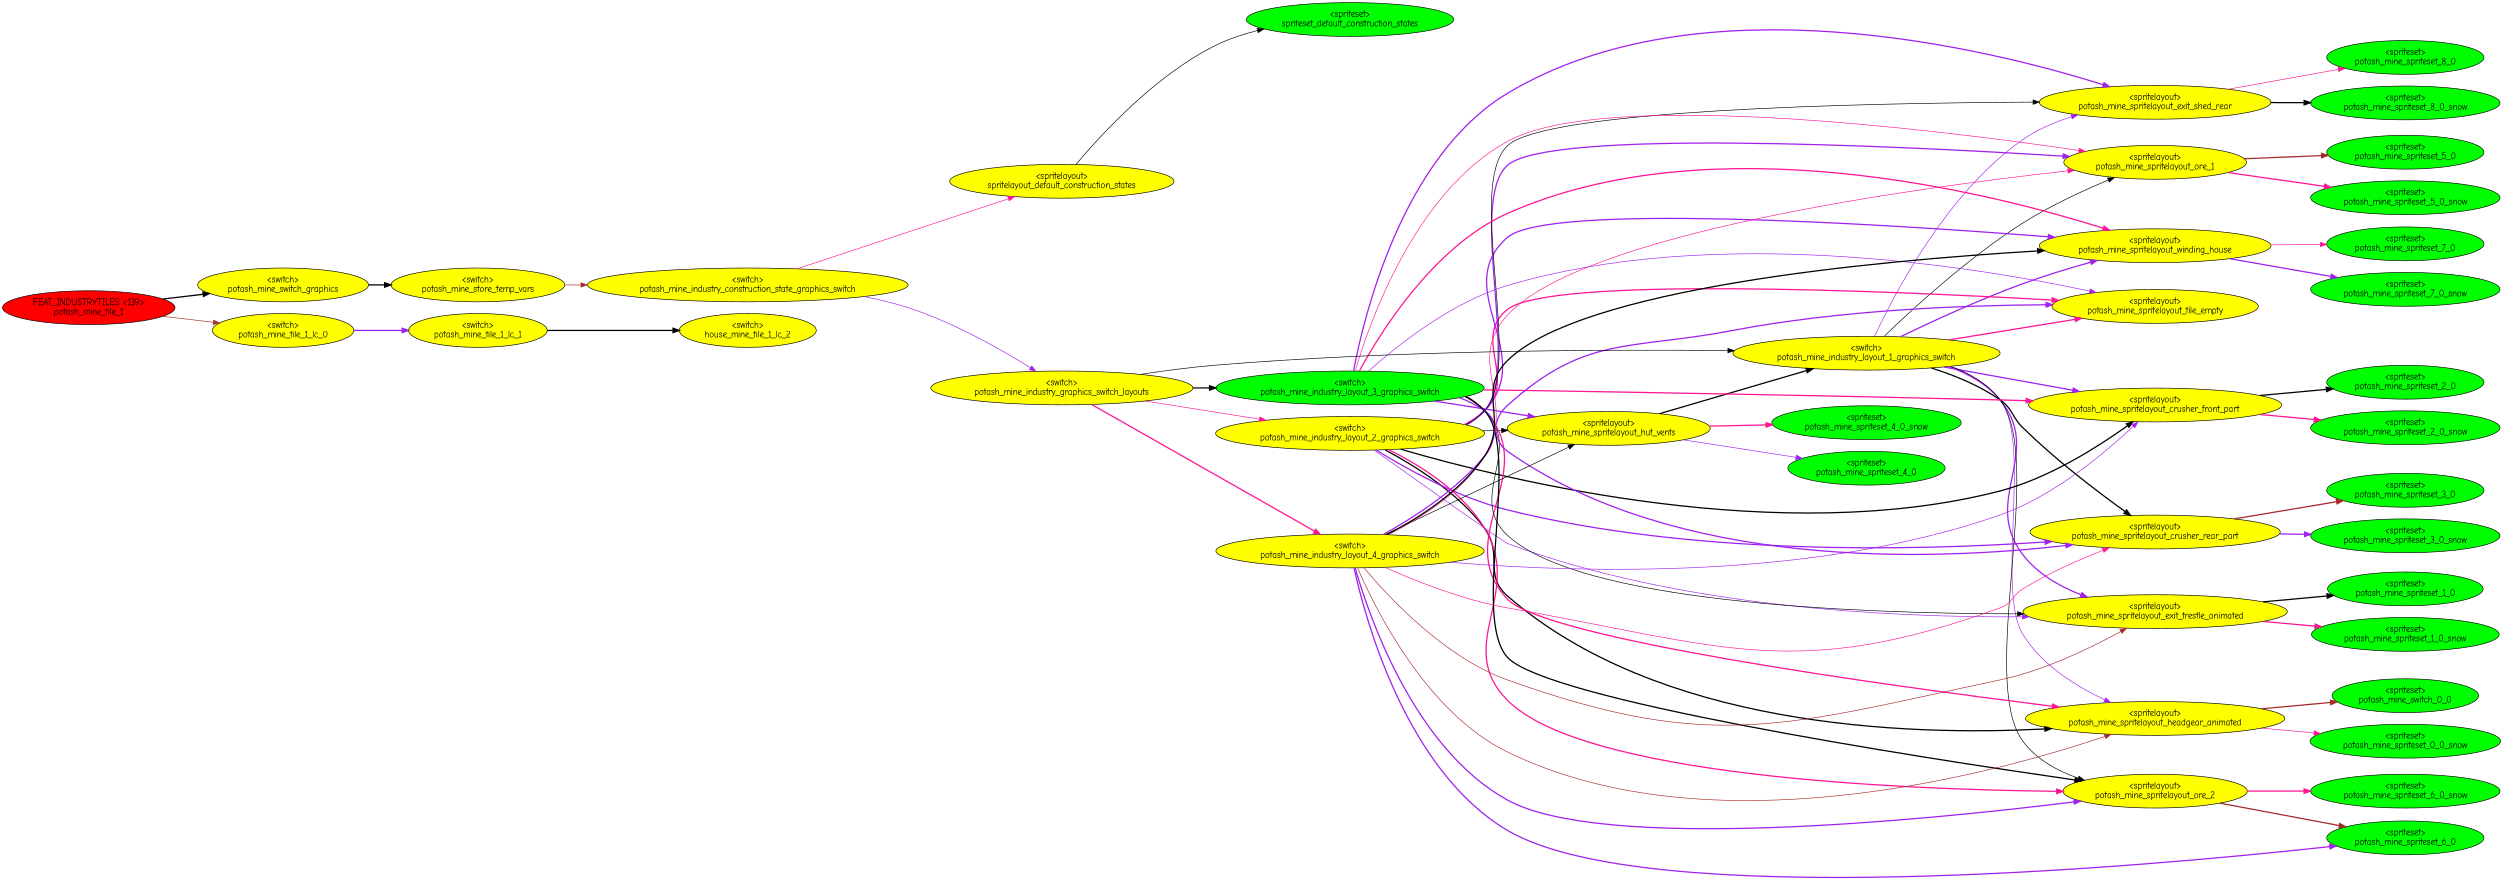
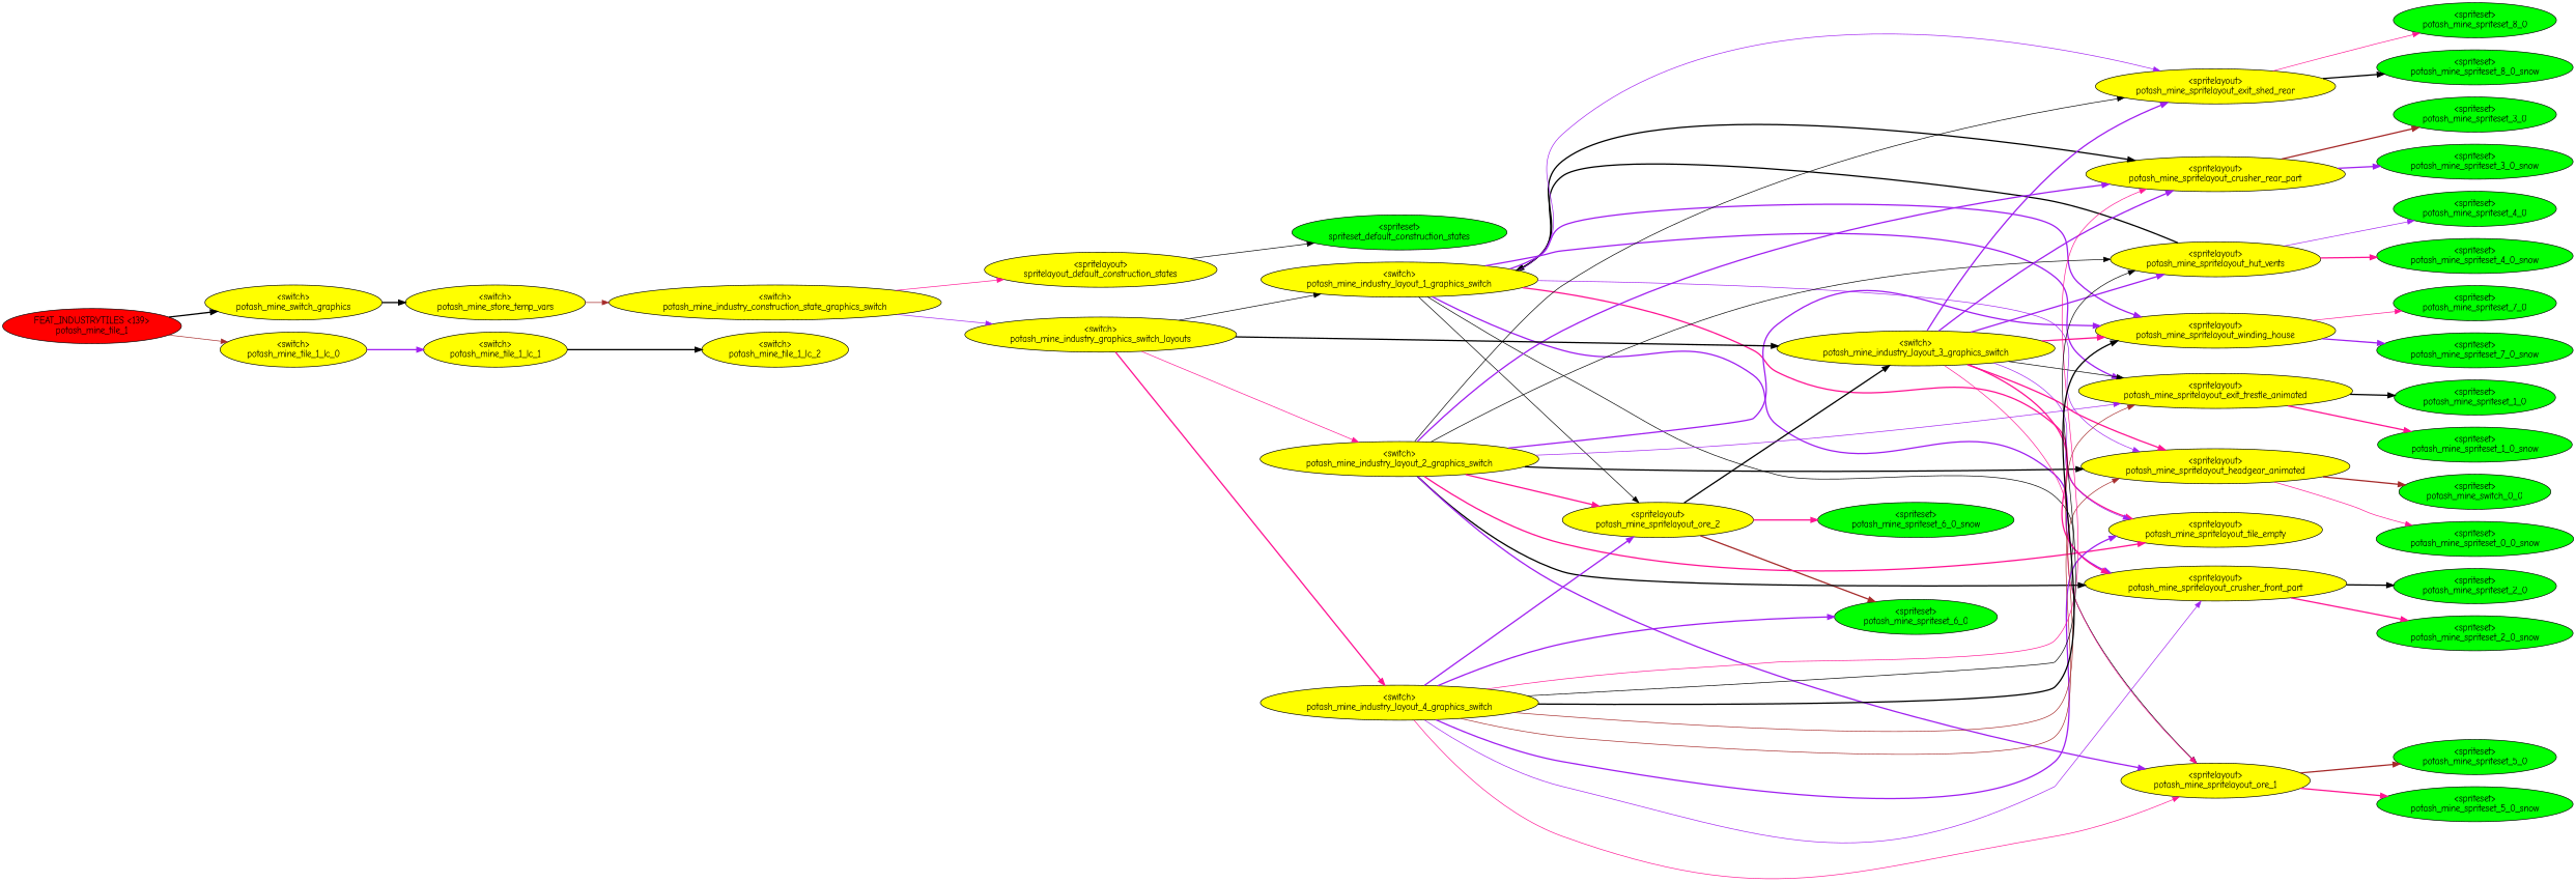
  digraph {
    fontname="Comic Neue"
    rankdir=LR
    node [fillcolor=yellow fontname="Comic Neue" style=filled]
    edge [color=purple fontname="Comic Neue" style=bold]
    n1 [fillcolor=green label="<spriteset>\nspriteset_default_construction_states"]
    n2 [label="<spritelayout>\nspritelayout_default_construction_states"]
    n3 [fillcolor=green label="<spriteset>\npotash_mine_switch_0_0"]
    n4 [fillcolor=green label="<spriteset>\npotash_mine_spriteset_0_0_snow"]
    n5 [fillcolor=green label="<spriteset>\npotash_mine_spriteset_1_0"]
    n6 [fillcolor=green label="<spriteset>\npotash_mine_spriteset_1_0_snow"]
    n7 [fillcolor=green label="<spriteset>\npotash_mine_spriteset_2_0"]
    n8 [fillcolor=green label="<spriteset>\npotash_mine_spriteset_2_0_snow"]
    n9 [fillcolor=green label="<spriteset>\npotash_mine_spriteset_3_0"]
    n10 [fillcolor=green label="<spriteset>\npotash_mine_spriteset_3_0_snow"]
    n11 [fillcolor=green label="<spriteset>\npotash_mine_spriteset_4_0"]
    n12 [fillcolor=green label="<spriteset>\npotash_mine_spriteset_4_0_snow"]
    n13 [fillcolor=green label="<spriteset>\npotash_mine_spriteset_5_0"]
    n14 [fillcolor=green label="<spriteset>\npotash_mine_spriteset_5_0_snow"]
    n15 [fillcolor=green label="<spriteset>\npotash_mine_spriteset_6_0"]
    n16 [fillcolor=green label="<spriteset>\npotash_mine_spriteset_6_0_snow"]
    n17 [fillcolor=green label="<spriteset>\npotash_mine_spriteset_7_0"]
    n18 [fillcolor=green label="<spriteset>\npotash_mine_spriteset_7_0_snow"]
    n19 [fillcolor=green label="<spriteset>\npotash_mine_spriteset_8_0"]
    n20 [fillcolor=green label="<spriteset>\npotash_mine_spriteset_8_0_snow"]
    n21 [label="<spritelayout>\npotash_mine_spritelayout_tile_empty"]
    n22 [label="<spritelayout>\npotash_mine_spritelayout_headgear_animated"]
    n23 [label="<spritelayout>\npotash_mine_spritelayout_exit_trestle_animated"]
    n24 [label="<spritelayout>\npotash_mine_spritelayout_crusher_front_part"]
    n25 [label="<spritelayout>\npotash_mine_spritelayout_crusher_rear_part"]
    n26 [label="<spritelayout>\npotash_mine_spritelayout_hut_vents"]
    n27 [label="<switch>\npotash_mine_industry_layout_1_graphics_switch"]
    n28 [label="<spritelayout>\npotash_mine_spritelayout_ore_1"]
    n29 [label="<spritelayout>\npotash_mine_spritelayout_ore_2"]
    n30 [label="<spritelayout>\npotash_mine_spritelayout_winding_house"]
    n31 [label="<spritelayout>\npotash_mine_spritelayout_exit_shed_rear"]
    n32 [label="<switch>\npotash_mine_industry_layout_2_graphics_switch"]
-   n33 [fillcolor=green label="<switch>\npotash_mine_industry_layout_3_graphics_switch"]
+   n33 [label="<switch>\npotash_mine_industry_layout_3_graphics_switch"]
    n34 [label="<switch>\npotash_mine_industry_layout_4_graphics_switch"]
    n35 [label="<switch>\npotash_mine_industry_graphics_switch_layouts"]
    n36 [label="<switch>\npotash_mine_industry_construction_state_graphics_switch"]
    n37 [label="<switch>\npotash_mine_store_temp_vars"]
    n38 [label="<switch>\npotash_mine_switch_graphics"]
-   n39 [label="<switch>\nhouse_mine_tile_1_lc_2"]
+   n39 [label="<switch>\npotash_mine_tile_1_lc_2"]
    n40 [label="<switch>\npotash_mine_tile_1_lc_1"]
    n41 [label="<switch>\npotash_mine_tile_1_lc_0"]
    n42 [fillcolor=red label="FEAT_INDUSTRYTILES <139>\npotash_mine_tile_1"]
    n2 -> n1 [color=black style=solid]
    n22 -> n3 [color=brown]
    n22 -> n4 [color=deeppink style=solid]
    n23 -> n5 [color=black]
    n23 -> n6 [color=deeppink]
    n24 -> n7 [color=black]
    n24 -> n8 [color=deeppink]
    n25 -> n9 [color=brown]
    n25 -> n10
    n26 -> n11 [style=solid]
    n26 -> n12 [color=deeppink]
    n26 -> n27 [color=black]
    n27 -> n21 [color=deeppink]
    n27 -> n22 [style=solid]
    n27 -> n23
    n27 -> n24
    n27 -> n25 [color=black]
    n27 -> n28 [color=black style=solid]
    n27 -> n29 [color=black style=solid]
    n27 -> n30
    n27 -> n31 [style=solid]
    n28 -> n13 [color=brown]
    n28 -> n14 [color=deeppink]
    n29 -> n15 [color=brown]
    n29 -> n16 [color=deeppink]
    n30 -> n17 [color=deeppink style=solid]
    n30 -> n18
    n31 -> n19 [color=deeppink style=solid]
    n31 -> n20 [color=black]
    n32 -> n21 [color=deeppink]
    n32 -> n22 [color=black]
    n32 -> n23 [style=solid]
    n32 -> n24 [color=black]
    n32 -> n25
    n32 -> n26 [color=black style=solid]
    n32 -> n28
    n32 -> n29 [color=deeppink]
    n32 -> n30
    n32 -> n31 [color=black style=solid]
    n33 -> n21 [style=solid]
    n33 -> n22 [color=deeppink]
    n33 -> n23 [color=black style=solid]
    n33 -> n24 [color=deeppink]
    n33 -> n25
    n33 -> n26
    n33 -> n28 [color=deeppink style=solid]
-   n33 -> n29 [color=black]
+   n29 -> n33 [color=black]
    n33 -> n30 [color=deeppink]
    n33 -> n31
    n34 -> n15
    n34 -> n21
    n34 -> n22 [color=brown style=solid]
    n34 -> n23 [color=brown style=solid]
    n34 -> n24 [style=solid]
    n34 -> n25 [color=deeppink style=solid]
    n34 -> n26 [color=black style=solid]
    n34 -> n28 [color=deeppink style=solid]
    n34 -> n29
    n34 -> n30 [color=black]
    n35 -> n27 [color=black style=solid]
    n35 -> n32 [color=deeppink style=solid]
    n35 -> n33 [color=black]
    n35 -> n34 [color=deeppink]
    n36 -> n2 [color=deeppink style=solid]
    n36 -> n35 [style=solid]
    n37 -> n36 [color=brown style=solid]
    n38 -> n37 [color=black]
    n40 -> n39 [color=black]
    n41 -> n40
    n42 -> n38 [color=black]
    n42 -> n41 [color=brown style=solid]
  }
